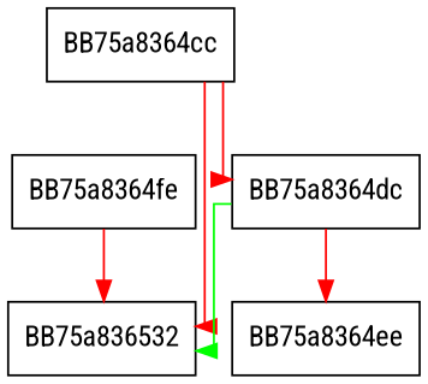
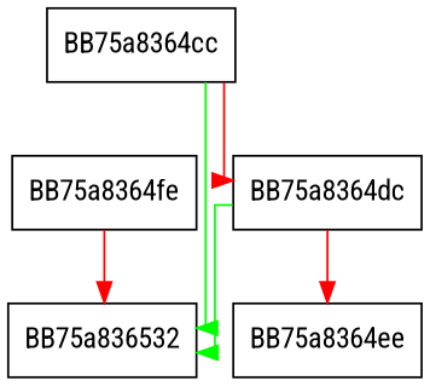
  digraph {
    fontname="Roboto Condensed"
    splines=ortho
    node [fontname="Roboto Condensed" shape=box]
    edge [color=red fontname="Roboto Condensed"]
    BB75a8364cc
    BB75a836532
    BB75a8364dc
    BB75a8364ee
    BB75a8364fe
-   BB75a8364cc -> BB75a836532
+   BB75a8364cc -> BB75a836532 [color=green]
    BB75a8364cc -> BB75a8364dc
    BB75a8364dc -> BB75a836532 [color=green]
    BB75a8364dc -> BB75a8364ee
    BB75a8364fe -> BB75a836532
  }
